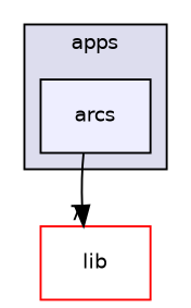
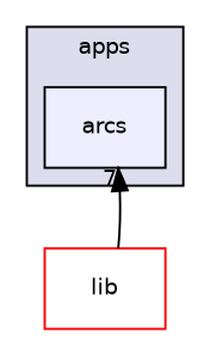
  digraph {
    compound=true
    node [fontname=Helvetica fontsize=10 shape=box style=filled]
    n1 [fillcolor="#eeeeff" label=arcs pencolor=black]
    n2 [color=red fillcolor=white label=lib]
    subgraph cluster_1 {
      bgcolor="#ddddee"
      fontname=Helvetica
      fontsize=10
      label=apps
      pencolor=black
      n1
    }
-   n1 -> n2 [headlabel=7 labeldistance=1.5 labelfontname=Helvetica labelfontsize=10]
+   n2 -> n1 [headlabel=7 labeldistance=1.5 labelfontname=Helvetica labelfontsize=10]
  }
